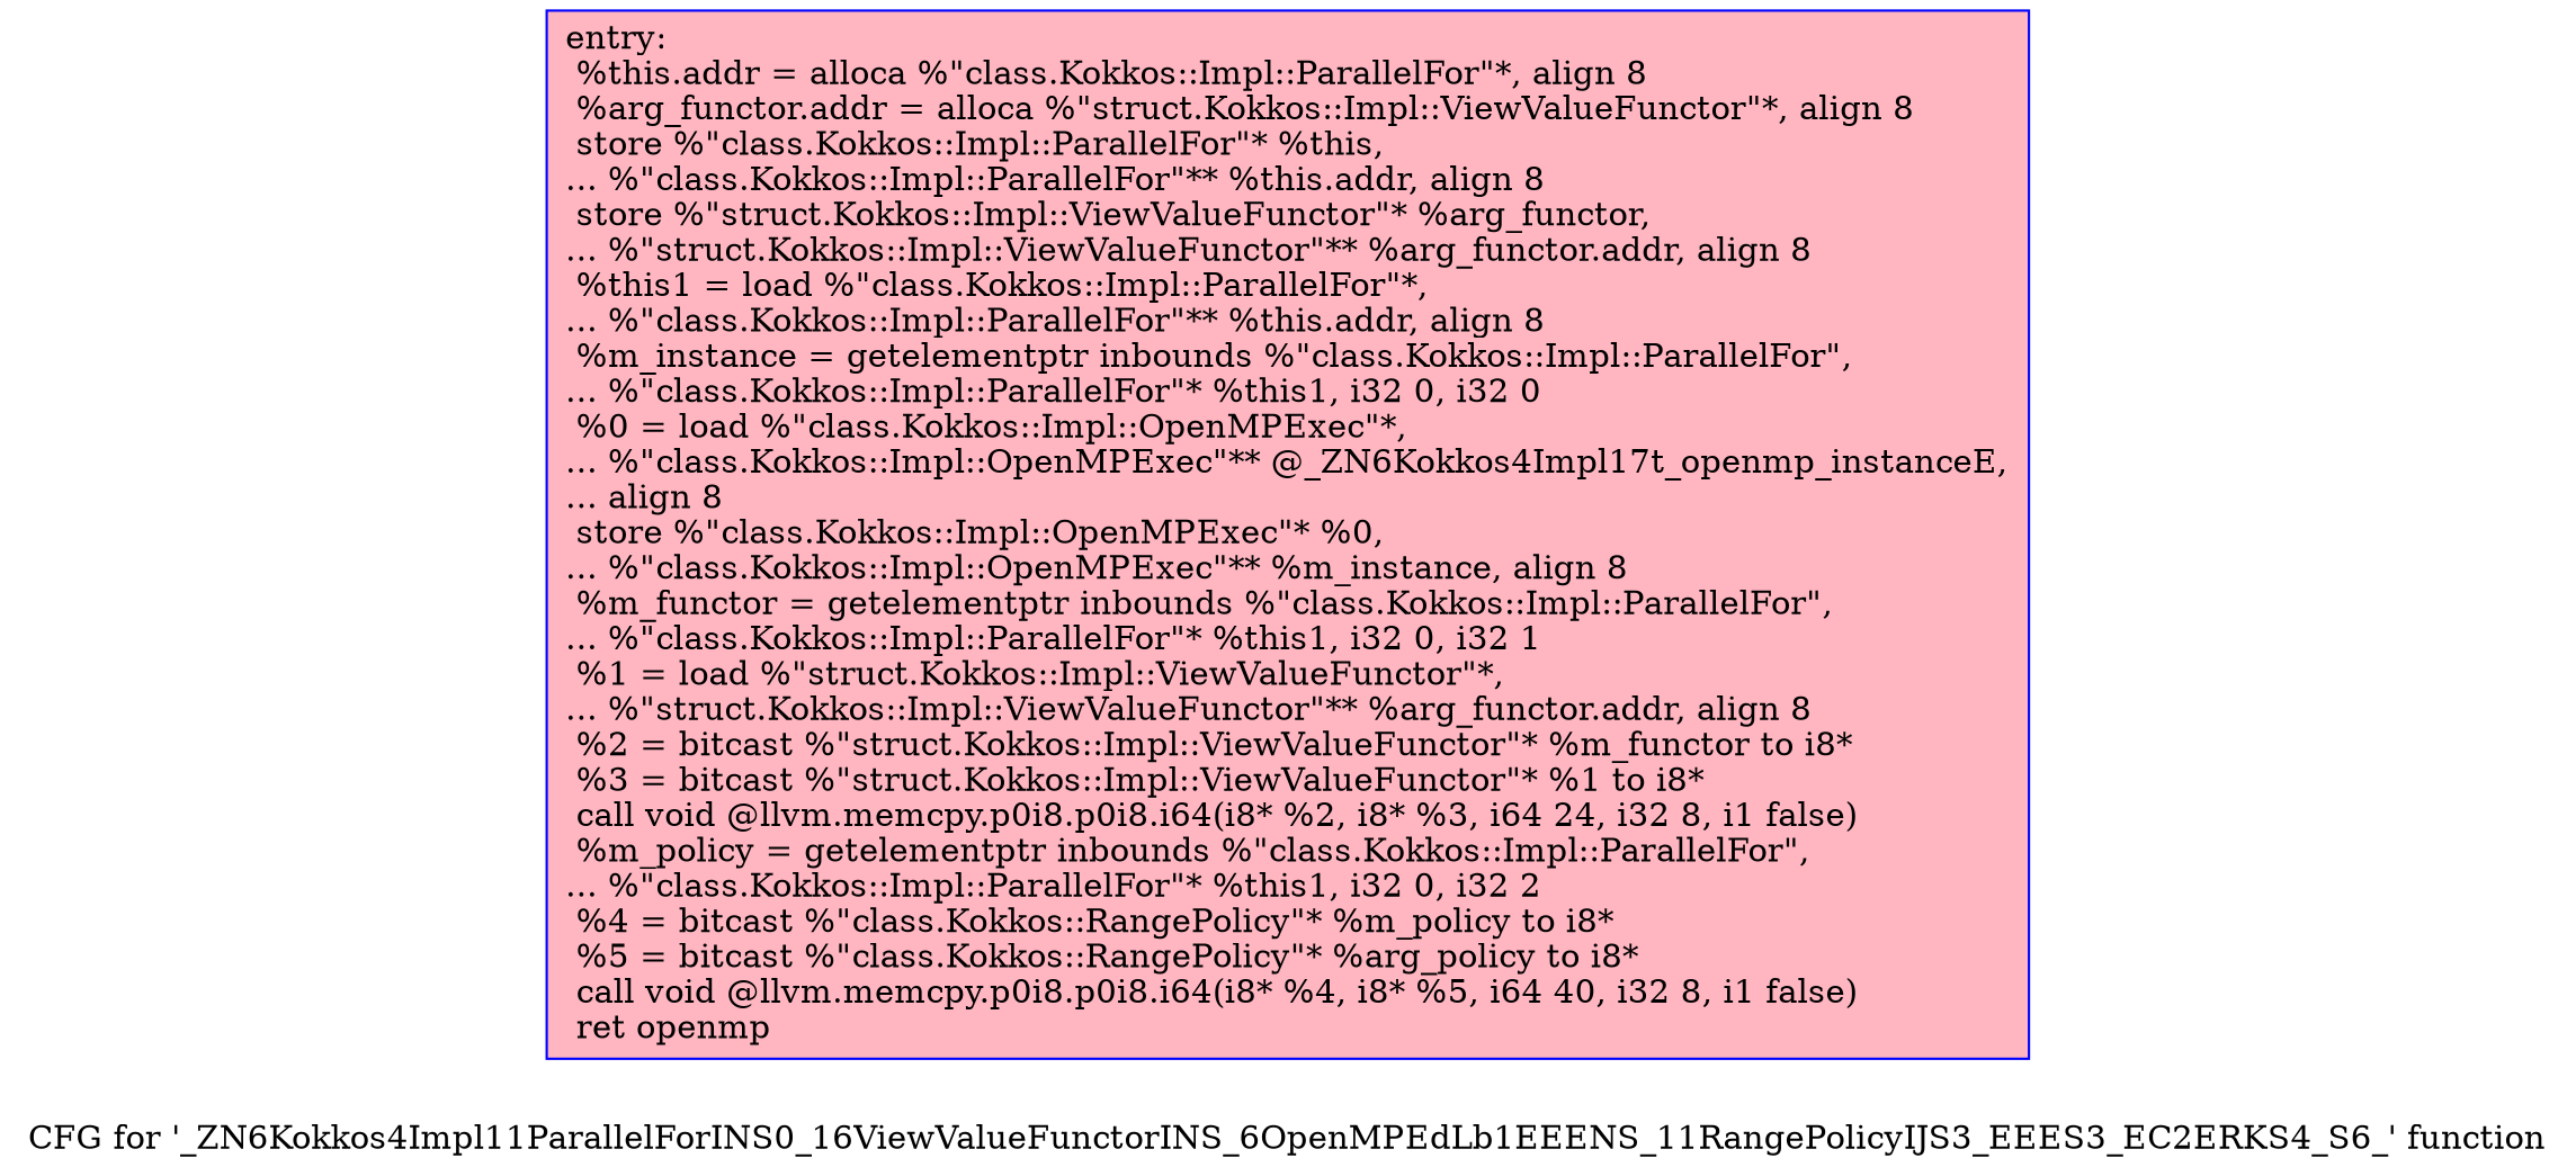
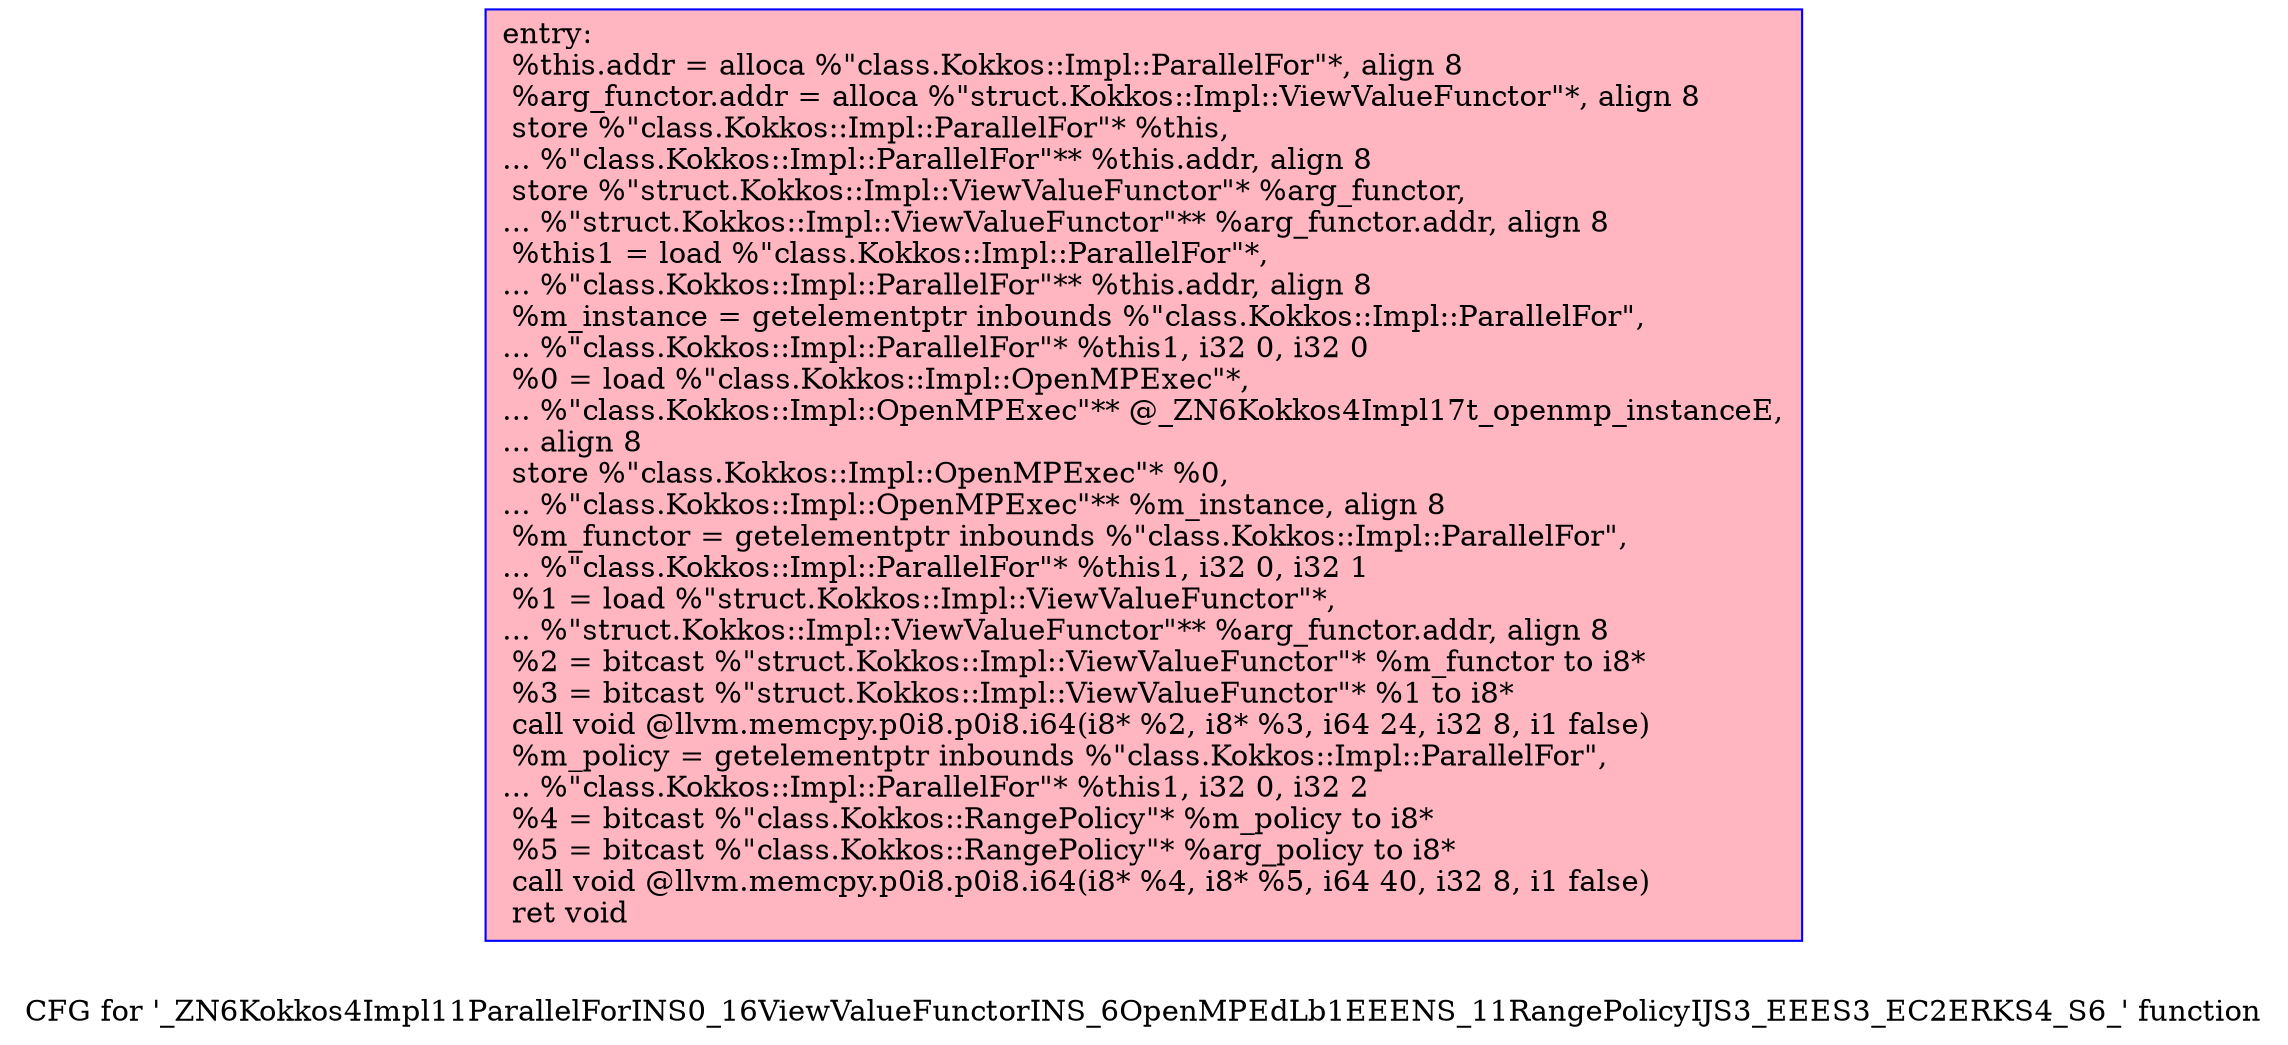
  digraph {
    label="CFG for '_ZN6Kokkos4Impl11ParallelForINS0_16ViewValueFunctorINS_6OpenMPEdLb1EEENS_11RangePolicyIJS3_EEES3_EC2ERKS4_S6_' function"
-   n1 [label="{entry:\l  %this.addr = alloca %\"class.Kokkos::Impl::ParallelFor\"*, align 8\l  %arg_functor.addr = alloca %\"struct.Kokkos::Impl::ViewValueFunctor\"*, align 8\l  store %\"class.Kokkos::Impl::ParallelFor\"* %this,\l... %\"class.Kokkos::Impl::ParallelFor\"** %this.addr, align 8\l  store %\"struct.Kokkos::Impl::ViewValueFunctor\"* %arg_functor,\l... %\"struct.Kokkos::Impl::ViewValueFunctor\"** %arg_functor.addr, align 8\l  %this1 = load %\"class.Kokkos::Impl::ParallelFor\"*,\l... %\"class.Kokkos::Impl::ParallelFor\"** %this.addr, align 8\l  %m_instance = getelementptr inbounds %\"class.Kokkos::Impl::ParallelFor\",\l... %\"class.Kokkos::Impl::ParallelFor\"* %this1, i32 0, i32 0\l  %0 = load %\"class.Kokkos::Impl::OpenMPExec\"*,\l... %\"class.Kokkos::Impl::OpenMPExec\"** @_ZN6Kokkos4Impl17t_openmp_instanceE,\l... align 8\l  store %\"class.Kokkos::Impl::OpenMPExec\"* %0,\l... %\"class.Kokkos::Impl::OpenMPExec\"** %m_instance, align 8\l  %m_functor = getelementptr inbounds %\"class.Kokkos::Impl::ParallelFor\",\l... %\"class.Kokkos::Impl::ParallelFor\"* %this1, i32 0, i32 1\l  %1 = load %\"struct.Kokkos::Impl::ViewValueFunctor\"*,\l... %\"struct.Kokkos::Impl::ViewValueFunctor\"** %arg_functor.addr, align 8\l  %2 = bitcast %\"struct.Kokkos::Impl::ViewValueFunctor\"* %m_functor to i8*\l  %3 = bitcast %\"struct.Kokkos::Impl::ViewValueFunctor\"* %1 to i8*\l  call void @llvm.memcpy.p0i8.p0i8.i64(i8* %2, i8* %3, i64 24, i32 8, i1 false)\l  %m_policy = getelementptr inbounds %\"class.Kokkos::Impl::ParallelFor\",\l... %\"class.Kokkos::Impl::ParallelFor\"* %this1, i32 0, i32 2\l  %4 = bitcast %\"class.Kokkos::RangePolicy\"* %m_policy to i8*\l  %5 = bitcast %\"class.Kokkos::RangePolicy\"* %arg_policy to i8*\l  call void @llvm.memcpy.p0i8.p0i8.i64(i8* %4, i8* %5, i64 40, i32 8, i1 false)\l  ret openmp\l}" shape=record style=filled fillcolor=lightpink color=blue]
+   n1 [label="{entry:\l  %this.addr = alloca %\"class.Kokkos::Impl::ParallelFor\"*, align 8\l  %arg_functor.addr = alloca %\"struct.Kokkos::Impl::ViewValueFunctor\"*, align 8\l  store %\"class.Kokkos::Impl::ParallelFor\"* %this,\l... %\"class.Kokkos::Impl::ParallelFor\"** %this.addr, align 8\l  store %\"struct.Kokkos::Impl::ViewValueFunctor\"* %arg_functor,\l... %\"struct.Kokkos::Impl::ViewValueFunctor\"** %arg_functor.addr, align 8\l  %this1 = load %\"class.Kokkos::Impl::ParallelFor\"*,\l... %\"class.Kokkos::Impl::ParallelFor\"** %this.addr, align 8\l  %m_instance = getelementptr inbounds %\"class.Kokkos::Impl::ParallelFor\",\l... %\"class.Kokkos::Impl::ParallelFor\"* %this1, i32 0, i32 0\l  %0 = load %\"class.Kokkos::Impl::OpenMPExec\"*,\l... %\"class.Kokkos::Impl::OpenMPExec\"** @_ZN6Kokkos4Impl17t_openmp_instanceE,\l... align 8\l  store %\"class.Kokkos::Impl::OpenMPExec\"* %0,\l... %\"class.Kokkos::Impl::OpenMPExec\"** %m_instance, align 8\l  %m_functor = getelementptr inbounds %\"class.Kokkos::Impl::ParallelFor\",\l... %\"class.Kokkos::Impl::ParallelFor\"* %this1, i32 0, i32 1\l  %1 = load %\"struct.Kokkos::Impl::ViewValueFunctor\"*,\l... %\"struct.Kokkos::Impl::ViewValueFunctor\"** %arg_functor.addr, align 8\l  %2 = bitcast %\"struct.Kokkos::Impl::ViewValueFunctor\"* %m_functor to i8*\l  %3 = bitcast %\"struct.Kokkos::Impl::ViewValueFunctor\"* %1 to i8*\l  call void @llvm.memcpy.p0i8.p0i8.i64(i8* %2, i8* %3, i64 24, i32 8, i1 false)\l  %m_policy = getelementptr inbounds %\"class.Kokkos::Impl::ParallelFor\",\l... %\"class.Kokkos::Impl::ParallelFor\"* %this1, i32 0, i32 2\l  %4 = bitcast %\"class.Kokkos::RangePolicy\"* %m_policy to i8*\l  %5 = bitcast %\"class.Kokkos::RangePolicy\"* %arg_policy to i8*\l  call void @llvm.memcpy.p0i8.p0i8.i64(i8* %4, i8* %5, i64 40, i32 8, i1 false)\l  ret void\l}" shape=record style=filled fillcolor=lightpink color=blue]
  }
